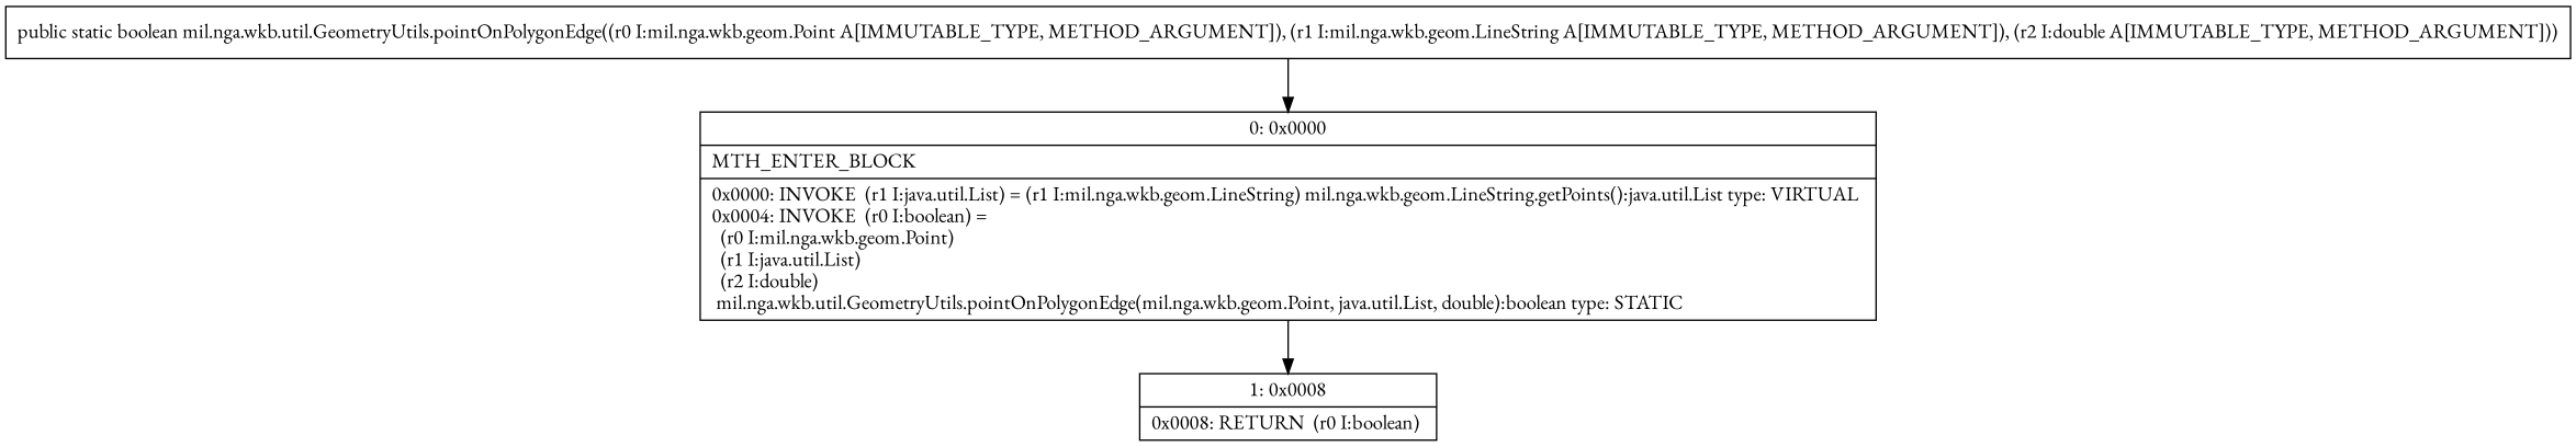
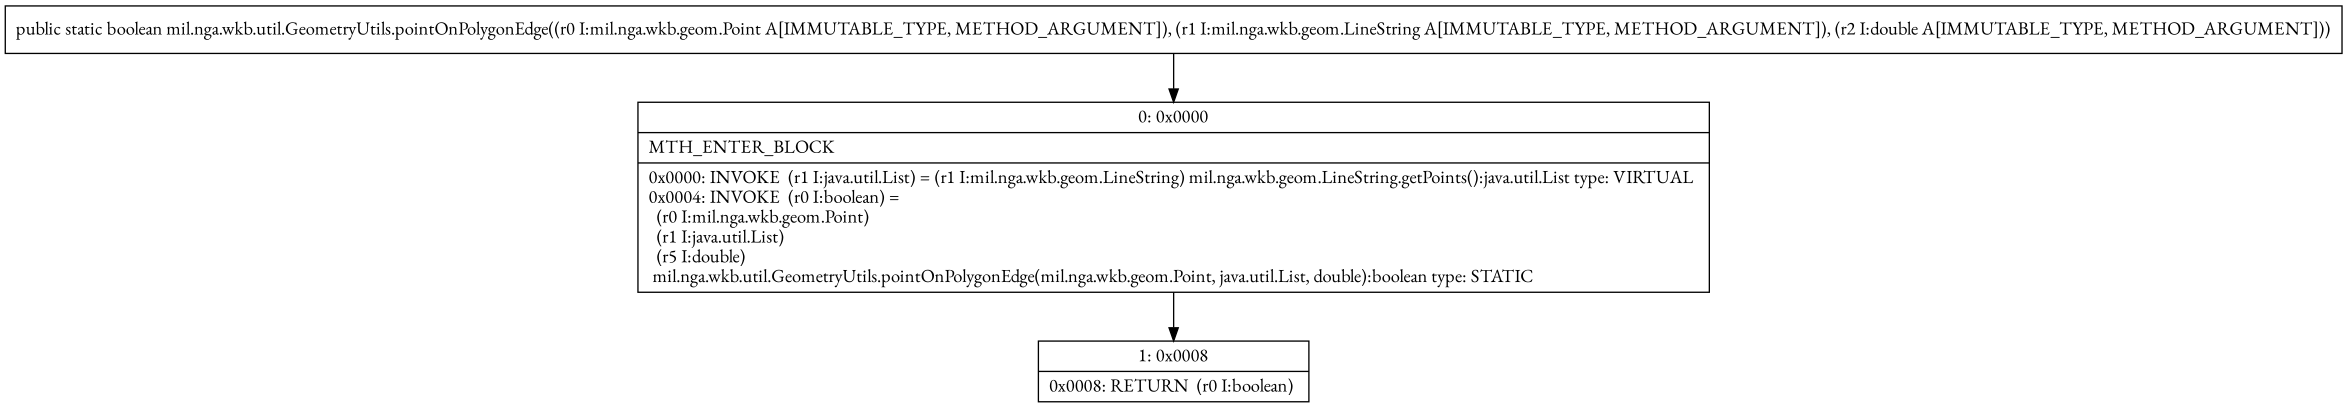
  digraph {
    fontname="EB Garamond"
    node [shape=record fontname="EB Garamond"]
    edge [fontname="EB Garamond"]
-   n1 [label="{0\:\ 0x0000|MTH_ENTER_BLOCK\l|0x0000: INVOKE  (r1 I:java.util.List) = (r1 I:mil.nga.wkb.geom.LineString) mil.nga.wkb.geom.LineString.getPoints():java.util.List type: VIRTUAL \l0x0004: INVOKE  (r0 I:boolean) = \l  (r0 I:mil.nga.wkb.geom.Point)\l  (r1 I:java.util.List)\l  (r2 I:double)\l mil.nga.wkb.util.GeometryUtils.pointOnPolygonEdge(mil.nga.wkb.geom.Point, java.util.List, double):boolean type: STATIC \l}"]
+   n1 [label="{0\:\ 0x0000|MTH_ENTER_BLOCK\l|0x0000: INVOKE  (r1 I:java.util.List) = (r1 I:mil.nga.wkb.geom.LineString) mil.nga.wkb.geom.LineString.getPoints():java.util.List type: VIRTUAL \l0x0004: INVOKE  (r0 I:boolean) = \l  (r0 I:mil.nga.wkb.geom.Point)\l  (r1 I:java.util.List)\l  (r5 I:double)\l mil.nga.wkb.util.GeometryUtils.pointOnPolygonEdge(mil.nga.wkb.geom.Point, java.util.List, double):boolean type: STATIC \l}"]
    n2 [label="{1\:\ 0x0008|0x0008: RETURN  (r0 I:boolean) \l}"]
    n3 [label="{public static boolean mil.nga.wkb.util.GeometryUtils.pointOnPolygonEdge((r0 I:mil.nga.wkb.geom.Point A[IMMUTABLE_TYPE, METHOD_ARGUMENT]), (r1 I:mil.nga.wkb.geom.LineString A[IMMUTABLE_TYPE, METHOD_ARGUMENT]), (r2 I:double A[IMMUTABLE_TYPE, METHOD_ARGUMENT])) }"]
    n1 -> n2
    n3 -> n1
  }
